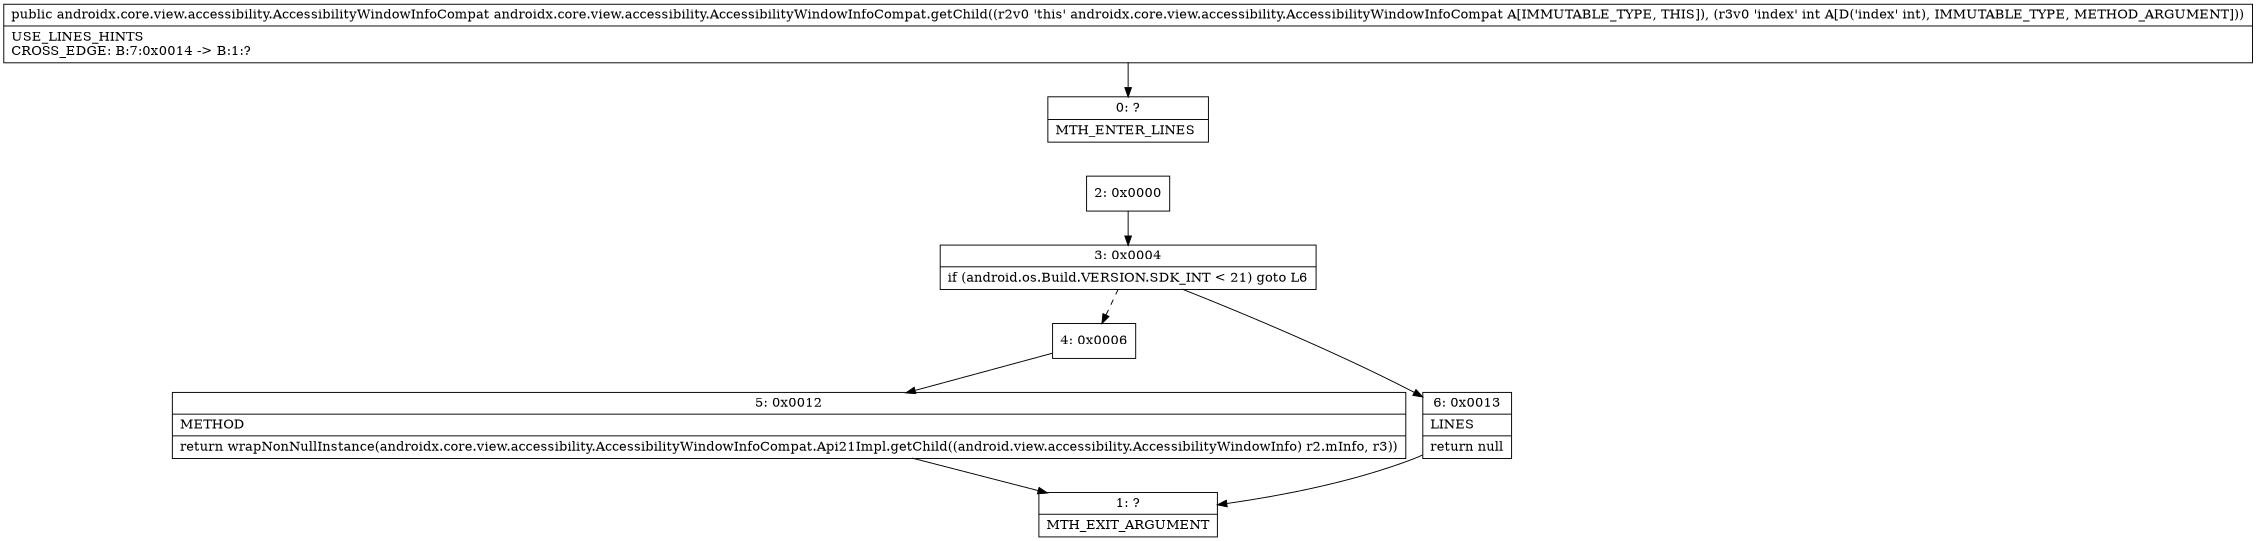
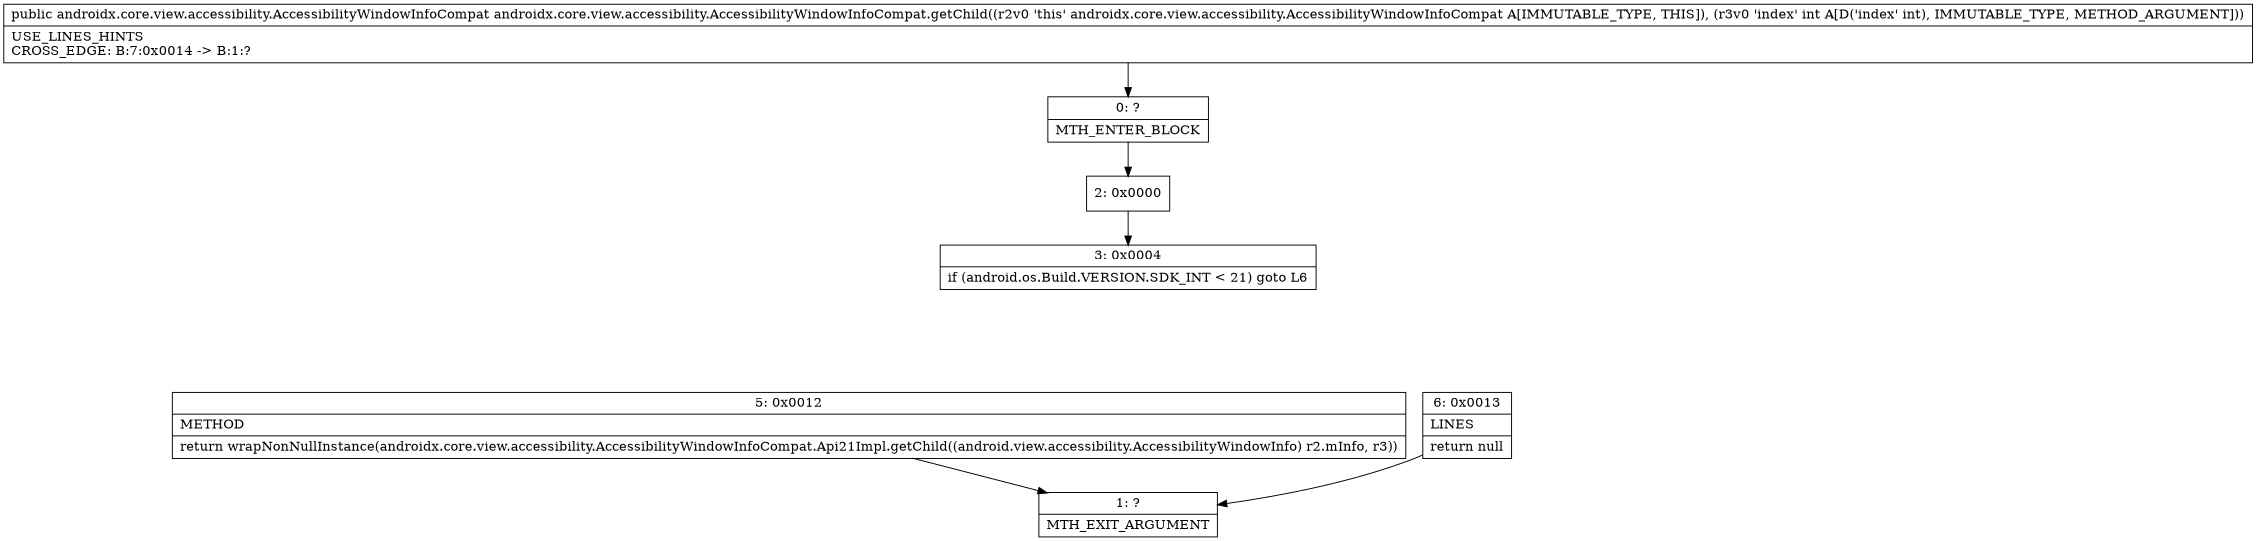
  digraph {
    node [shape=record]
-   n1 [label="{0\:\ ?|MTH_ENTER_LINES\l}"]
+   n1 [label="{0\:\ ?|MTH_ENTER_BLOCK\l}"]
    n2 [label="{2\:\ 0x0000}"]
    n3 [label="{3\:\ 0x0004|if (android.os.Build.VERSION.SDK_INT \< 21) goto L6\l}"]
-   n4 [label="{4\:\ 0x0006}"]
    n5 [label="{6\:\ 0x0013|LINES\l|return null\l}"]
    n6 [label="{5\:\ 0x0012|METHOD\l|return wrapNonNullInstance(androidx.core.view.accessibility.AccessibilityWindowInfoCompat.Api21Impl.getChild((android.view.accessibility.AccessibilityWindowInfo) r2.mInfo, r3))\l}"]
    n7 [label="{1\:\ ?|MTH_EXIT_ARGUMENT\l}"]
    n8 [label="{public androidx.core.view.accessibility.AccessibilityWindowInfoCompat androidx.core.view.accessibility.AccessibilityWindowInfoCompat.getChild((r2v0 'this' androidx.core.view.accessibility.AccessibilityWindowInfoCompat A[IMMUTABLE_TYPE, THIS]), (r3v0 'index' int A[D('index' int), IMMUTABLE_TYPE, METHOD_ARGUMENT]))  | USE_LINES_HINTS\lCROSS_EDGE: B:7:0x0014 \-\> B:1:?\l}"]
+   n1 -> n2
    n2 -> n3
-   n3 -> n4 [style=dashed]
-   n3 -> n5
-   n4 -> n6
    n5 -> n7
    n6 -> n7
    n8 -> n1
  }
